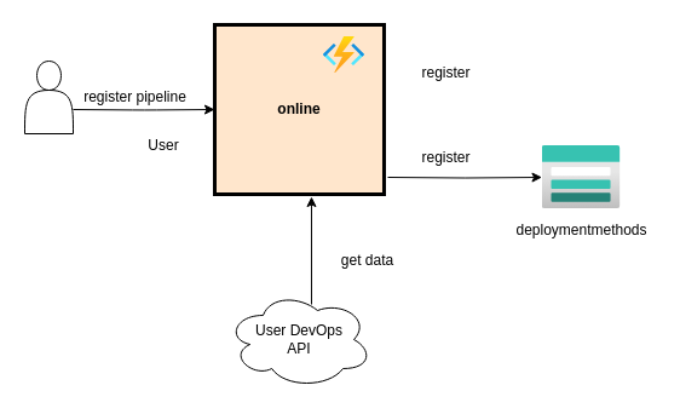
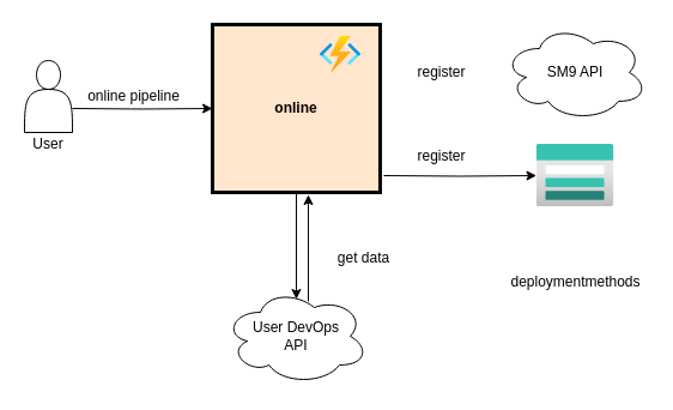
  <mxCell id="0" />
  <mxCell id="1" parent="0" />
  <mxCell id="2" value="" style="shape=actor;whiteSpace=wrap;html=1;strokeWidth=1;" parent="1" vertex="1"><mxGeometry x="20" y="50" width="40" height="60" as="geometry" /></mxCell>
  <mxCell id="3" style="edgeStyle=orthogonalEdgeStyle;orthogonalLoop=1;jettySize=auto;html=1;exitX=1.016;exitY=0.423;exitDx=0;exitDy=0;exitPerimeter=0;entryX=0;entryY=0.5;entryDx=0;entryDy=0;" parent="1" target="5" edge="1"><mxGeometry relative="1" as="geometry"><mxPoint x="60.004" y="89.996" as="sourcePoint" /><mxPoint x="186.98" y="90" as="targetPoint" /></mxGeometry></mxCell>
+ <mxCell id="4" style="edgeStyle=orthogonalEdgeStyle;rounded=0;orthogonalLoop=1;jettySize=auto;html=1;entryX=0.5;entryY=0.113;entryDx=0;entryDy=0;entryPerimeter=0;" edge="1" parent="1" source="5" target="13"><mxGeometry relative="1" as="geometry" /></mxCell>
  <mxCell id="5" value="online" style="whiteSpace=wrap;html=1;aspect=fixed;strokeWidth=3;fontStyle=1;fillColor=#ffe6cc;" parent="1" vertex="1"><mxGeometry x="176.98" y="20" width="140" height="140" as="geometry" /></mxCell>
- <mxCell id="7" value="User" style="text;html=1;strokeColor=none;fillColor=none;align=center;verticalAlign=middle;whiteSpace=wrap;" parent="1" vertex="1"><mxGeometry x="115" y="110" width="40" height="20" as="geometry" /></mxCell>
+ <mxCell id="6" value="SM9 API" style="ellipse;shape=cloud;whiteSpace=wrap;html=1;strokeWidth=1;" parent="1" vertex="1"><mxGeometry x="420" y="20" width="120" height="80" as="geometry" /></mxCell>
+ <mxCell id="7" value="User" style="text;html=1;strokeColor=none;fillColor=none;align=center;verticalAlign=middle;whiteSpace=wrap;" parent="1" vertex="1"><mxGeometry x="20" y="110" width="40" height="20" as="geometry" /></mxCell>
  <mxCell id="8" value="" style="aspect=fixed;html=1;points=[];align=center;image;fontSize=12;image=img/lib/azure2/compute/Function_Apps.svg;" parent="1" vertex="1"><mxGeometry x="266.98" y="30" width="34" height="30" as="geometry" /></mxCell>
- <mxCell id="9" value="register pipeline" style="text;html=1;strokeColor=none;fillColor=none;align=center;verticalAlign=middle;whiteSpace=wrap;" parent="1" vertex="1"><mxGeometry x="60" y="70" width="103" height="20" as="geometry" /></mxCell>
+ <mxCell id="9" value="online pipeline" style="text;html=1;strokeColor=none;fillColor=none;align=center;verticalAlign=middle;whiteSpace=wrap;" parent="1" vertex="1"><mxGeometry x="60" y="70" width="103" height="20" as="geometry" /></mxCell>
  <mxCell id="10" style="edgeStyle=orthogonalEdgeStyle;rounded=0;orthogonalLoop=1;jettySize=auto;html=1;" edge="1" parent="1" target="11"><mxGeometry relative="1" as="geometry"><mxPoint x="320" y="146" as="sourcePoint" /></mxGeometry></mxCell>
  <mxCell id="11" value="" style="aspect=fixed;html=1;points=[];align=center;image;fontSize=12;image=img/lib/azure2/storage/Storage_Accounts.svg;" parent="1" vertex="1"><mxGeometry x="447.5" y="120" width="65" height="52" as="geometry" /></mxCell>
  <mxCell id="12" value="register" style="text;html=1;strokeColor=none;fillColor=none;align=center;verticalAlign=middle;whiteSpace=wrap;" parent="1" vertex="1"><mxGeometry x="317" y="120" width="103" height="20" as="geometry" /></mxCell>
  <mxCell id="13" value="User DevOps&lt;br&gt;API" style="ellipse;shape=cloud;whiteSpace=wrap;html=1;strokeWidth=1;" parent="1" vertex="1"><mxGeometry x="186.98" y="240" width="120" height="80" as="geometry" /></mxCell>
  <mxCell id="14" value="register" style="text;html=1;strokeColor=none;fillColor=none;align=center;verticalAlign=middle;whiteSpace=wrap;" parent="1" vertex="1"><mxGeometry x="316.98" y="50" width="103" height="20" as="geometry" /></mxCell>
  <mxCell id="15" style="edgeStyle=orthogonalEdgeStyle;rounded=0;orthogonalLoop=1;jettySize=auto;html=1;exitX=0.5;exitY=1;exitDx=0;exitDy=0;" edge="1" parent="1" source="12" target="12"><mxGeometry relative="1" as="geometry" /></mxCell>
  <mxCell id="16" style="edgeStyle=orthogonalEdgeStyle;rounded=0;orthogonalLoop=1;jettySize=auto;html=1;entryX=0.5;entryY=0.113;entryDx=0;entryDy=0;entryPerimeter=0;" edge="1" parent="1"><mxGeometry relative="1" as="geometry"><mxPoint x="256.98" y="251.04" as="sourcePoint" /><mxPoint x="256.98" y="162" as="targetPoint" /></mxGeometry></mxCell>
  <mxCell id="17" value="get data" style="text;html=1;strokeColor=none;fillColor=none;align=center;verticalAlign=middle;whiteSpace=wrap;" vertex="1" parent="1"><mxGeometry x="252.48" y="205" width="103" height="20" as="geometry" /></mxCell>
- <mxCell id="18" value="deploymentmethods" style="text;html=1;strokeColor=none;fillColor=none;align=center;verticalAlign=middle;whiteSpace=wrap;" vertex="1" parent="1"><mxGeometry x="428.5" y="180" width="103" height="20" as="geometry" /></mxCell>
+ <mxCell id="18" value="deploymentmethods" style="text;html=1;strokeColor=none;fillColor=none;align=center;verticalAlign=middle;whiteSpace=wrap;" vertex="1" parent="1"><mxGeometry x="428.5" y="225" width="103" height="20" as="geometry" /></mxCell>
